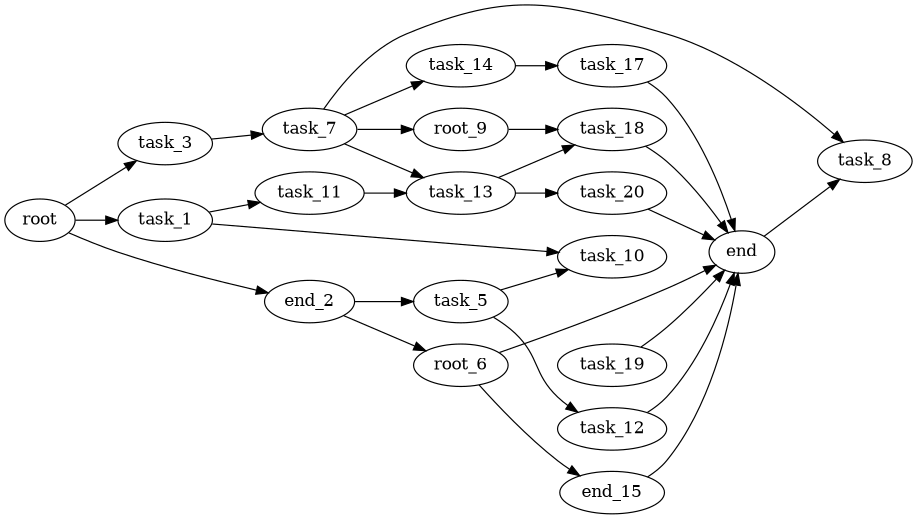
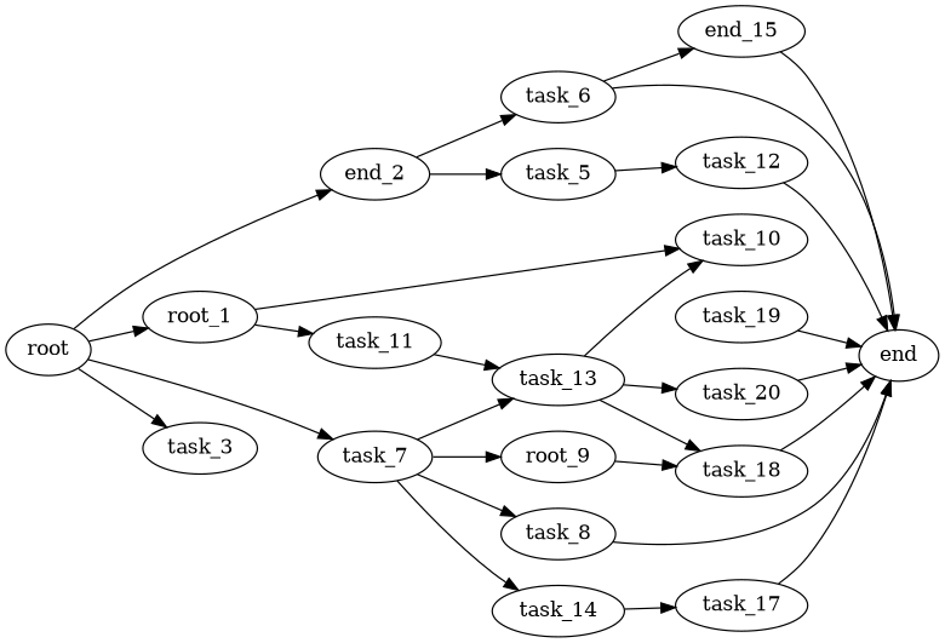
  digraph {
    rankdir=LR
    root
-   task_1
+   task_1 [label=root_1]
    n3 [label=end_2]
    task_3
    task_10
    task_11
    task_5
-   task_6 [label=root_6]
+   task_6
    task_7
    task_13
    task_12
    n12 [label=end_15]
    end
    task_8
    n15 [label=root_9]
    task_14
    task_18
    task_20
    task_17
    task_19
    root -> task_1
    root -> n3
    root -> task_3
    task_1 -> task_10
    task_1 -> task_11
    n3 -> task_5
    n3 -> task_6
-   task_3 -> task_7
+   root -> task_7
    task_11 -> task_13
-   task_5 -> task_10
+   task_13 -> task_10
    task_5 -> task_12
    task_6 -> n12
    task_6 -> end
    task_7 -> task_13
    task_7 -> task_8
    task_7 -> n15
    task_7 -> task_14
    task_13 -> task_18
    task_13 -> task_20
    task_12 -> end
    n12 -> end
-   end -> task_8
+   task_8 -> end
    n15 -> task_18
    task_14 -> task_17
    task_18 -> end
    task_20 -> end
    task_17 -> end
    task_19 -> end
  }
